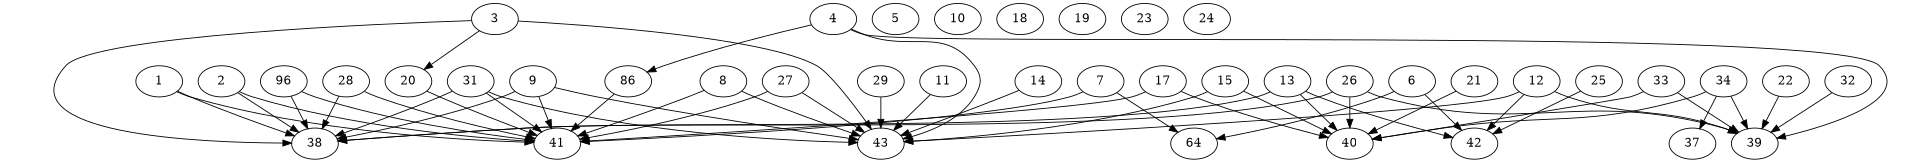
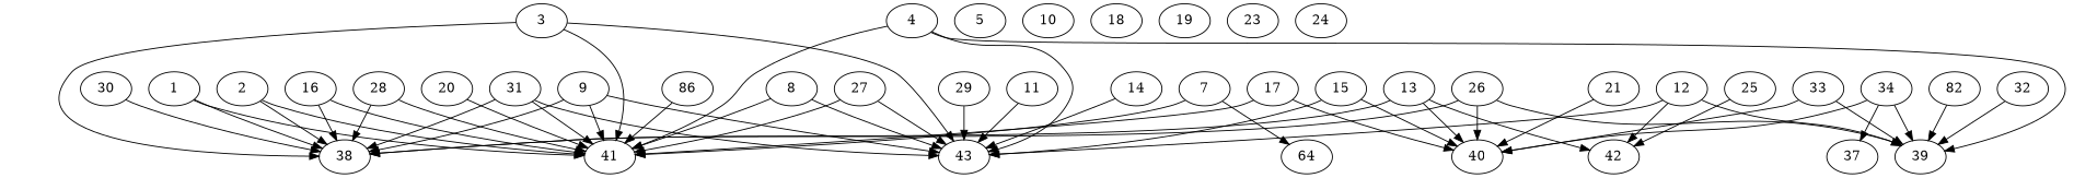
  digraph {
    node [alpha=0.17]
    1 [alpha=0.09 expect_size=752448120056396644352]
    38 [alpha=0.13 expect_size=3361919107433565782016]
    41 [alpha=0.06 expect_size=316957080157083926528]
    2 [expect_size=226535126610668256]
    3 [alpha=0.07 expect_size=78533811944797424]
    43 [alpha=0.05 expect_size=94790513026859024]
    4 [alpha=0.00 expect_size=3770560399911792128]
    39 [alpha=0.20 expect_size=42218069569401624]
    5 [alpha=0.18 expect_size=2025278025081978617856]
-   6 [alpha=0.15 expect_size=41918171534137480]
    42 [alpha=0.08 expect_size=13402259236271016640512]
    n12 [alpha=0.12 expect_size=64636911864255144 label=64]
    7 [alpha=0.10 expect_size=865826052938133405696]
    8 [alpha=0.10 expect_size=476541473514817088]
    9 [alpha=0.07 expect_size=12990138620188780]
    10 [alpha=0.13 expect_size=133029695262006672]
    11 [alpha=0.11 expect_size=17975923646119744110592]
    12 [alpha=0.20 expect_size=2930430093098788864]
    13 [alpha=0.05 expect_size=8003089164506572521472]
    40 [alpha=0.03 expect_size=3780298059882177024]
    14 [alpha=0.00 expect_size=1970791561925166592]
    15 [expect_size=2991596256669164544]
-   16 [alpha=0.16 expect_size=93585532748744096 label=96]
+   16 [alpha=0.16 expect_size=93585532748744096]
    17 [alpha=0.01 expect_size=678472613624089472]
    18 [alpha=0.20 expect_size=92229330023415648]
    19 [expect_size=27219653542715772]
    20 [alpha=0.16 expect_size=88985412365389360]
    21 [alpha=0.05 expect_size=67335749889362280]
-   22 [alpha=0.10 expect_size=13476685434348109824000]
+   22 [alpha=0.10 expect_size=13476685434348109824000 label=82]
    23 [alpha=0.02 expect_size=56598303366714560]
    24 [alpha=0.13 expect_size=1518456562945313734656]
    25 [alpha=0.18 expect_size=42385584721005344]
    26 [alpha=0.15 expect_size=2589993573528922750976]
    27 [alpha=0.01 expect_size=6315960684176272384]
    28 [alpha=0.19 expect_size=41746628612246584]
    29 [alpha=0.02 expect_size=649975552676718444544]
+   30 [alpha=0.06 expect_size=5517149928272059392]
    31 [alpha=0.10 expect_size=18585278061954976]
    32 [alpha=0.08 expect_size=40134450721398416]
    33 [alpha=0.16 expect_size=1664643180504983535616]
    34 [alpha=0.03 expect_size=5640388283876614]
    37 [alpha=0.16 expect_size=48424676791267024]
    n43 [expect_size=19474635340319208 label=86]
    1 -> 38
    1 -> 41
    2 -> 38
    2 -> 41
    3 -> 38
-   3 -> 20
+   3 -> 41
    3 -> 43
-   4 -> n43
+   4 -> 41
    4 -> 43
    4 -> 39
-   6 -> 42
-   6 -> n12
    7 -> 41
    7 -> n12
    8 -> 41
    8 -> 43
    9 -> 38
    9 -> 41
    9 -> 43
    11 -> 43
    12 -> 43
    12 -> 39
    12 -> 42
    13 -> 38
    13 -> 42
    13 -> 40
    14 -> 43
    15 -> 43
    15 -> 40
    16 -> 38
    16 -> 41
    17 -> 41
    17 -> 40
    20 -> 41
    21 -> 40
    22 -> 39
    25 -> 42
    26 -> 38
    26 -> 39
    26 -> 40
    27 -> 41
    27 -> 43
    28 -> 38
    28 -> 41
    29 -> 43
+   30 -> 38
    31 -> 38
    31 -> 41
    31 -> 43
    32 -> 39
    33 -> 39
    33 -> 40
    34 -> 39
    34 -> 40
    34 -> 37
    n43 -> 41
  }
